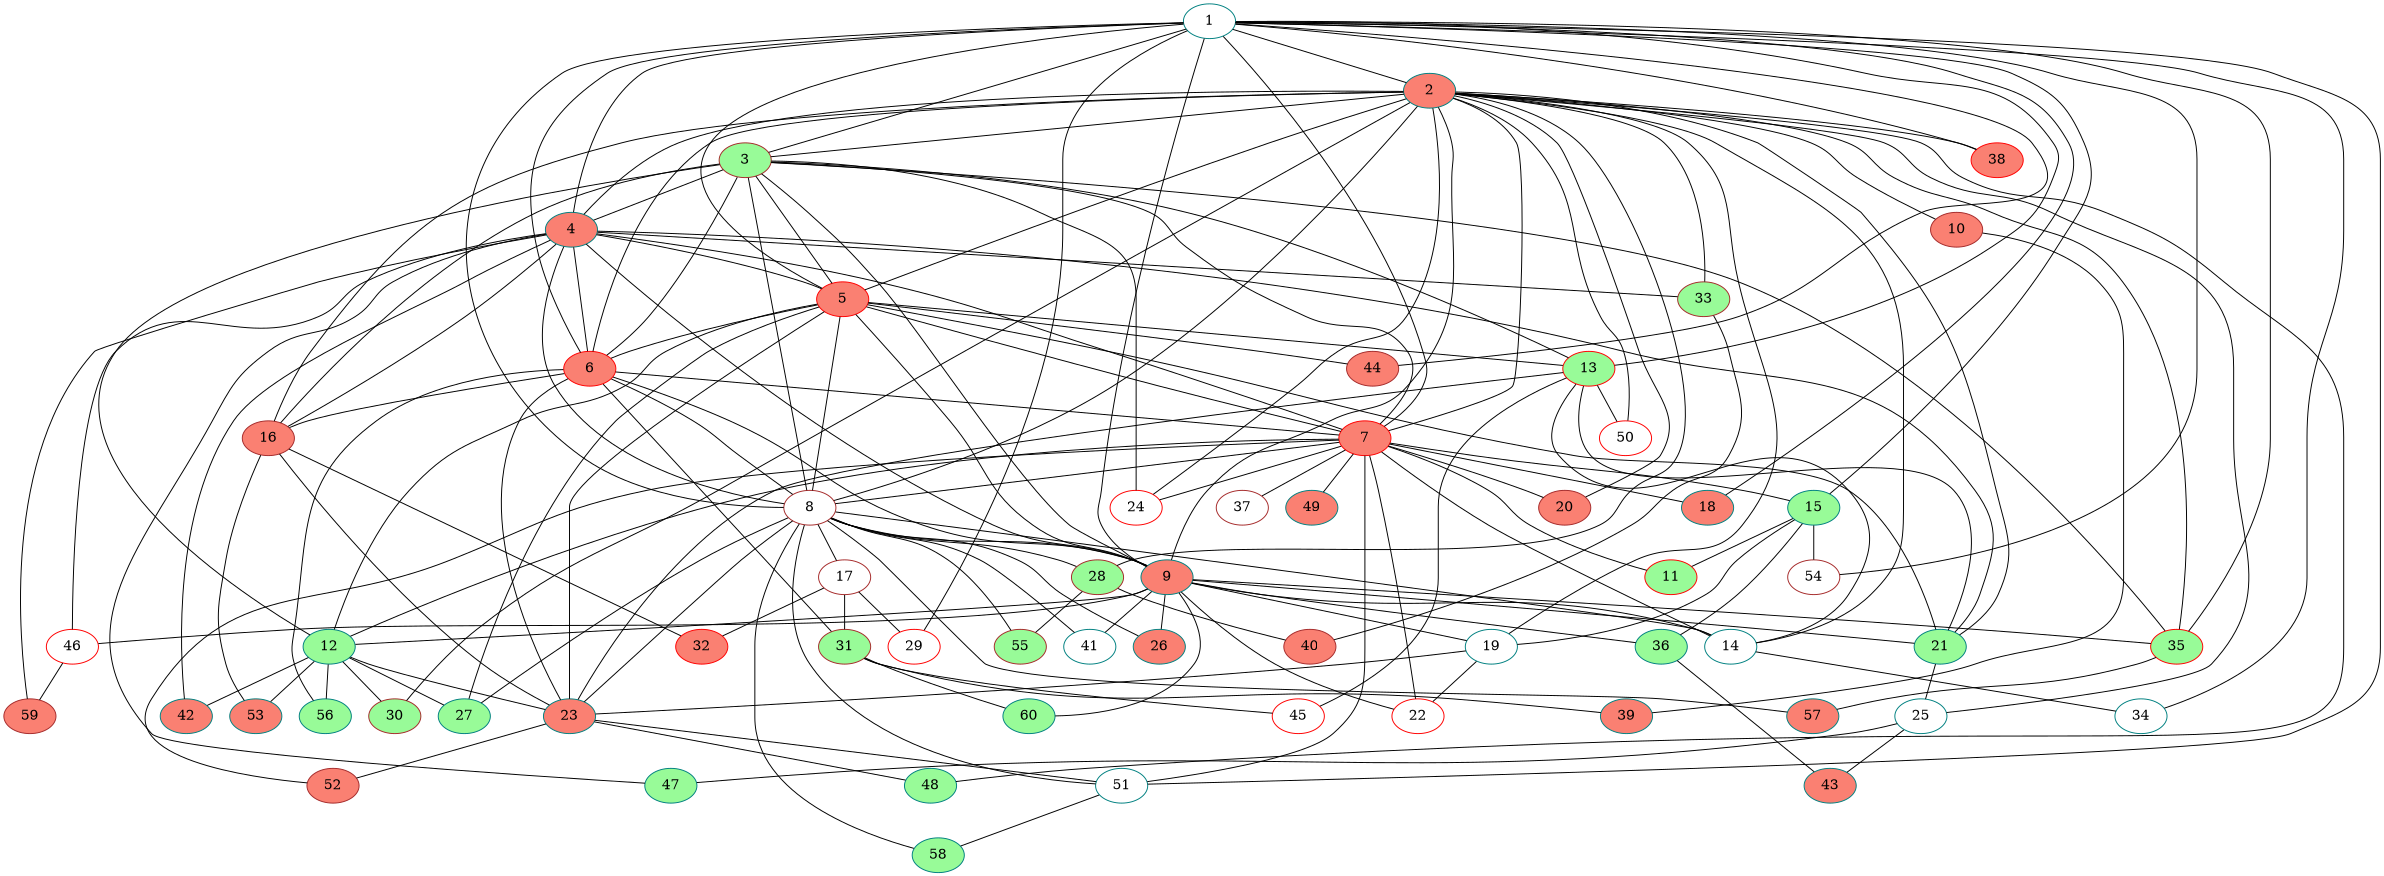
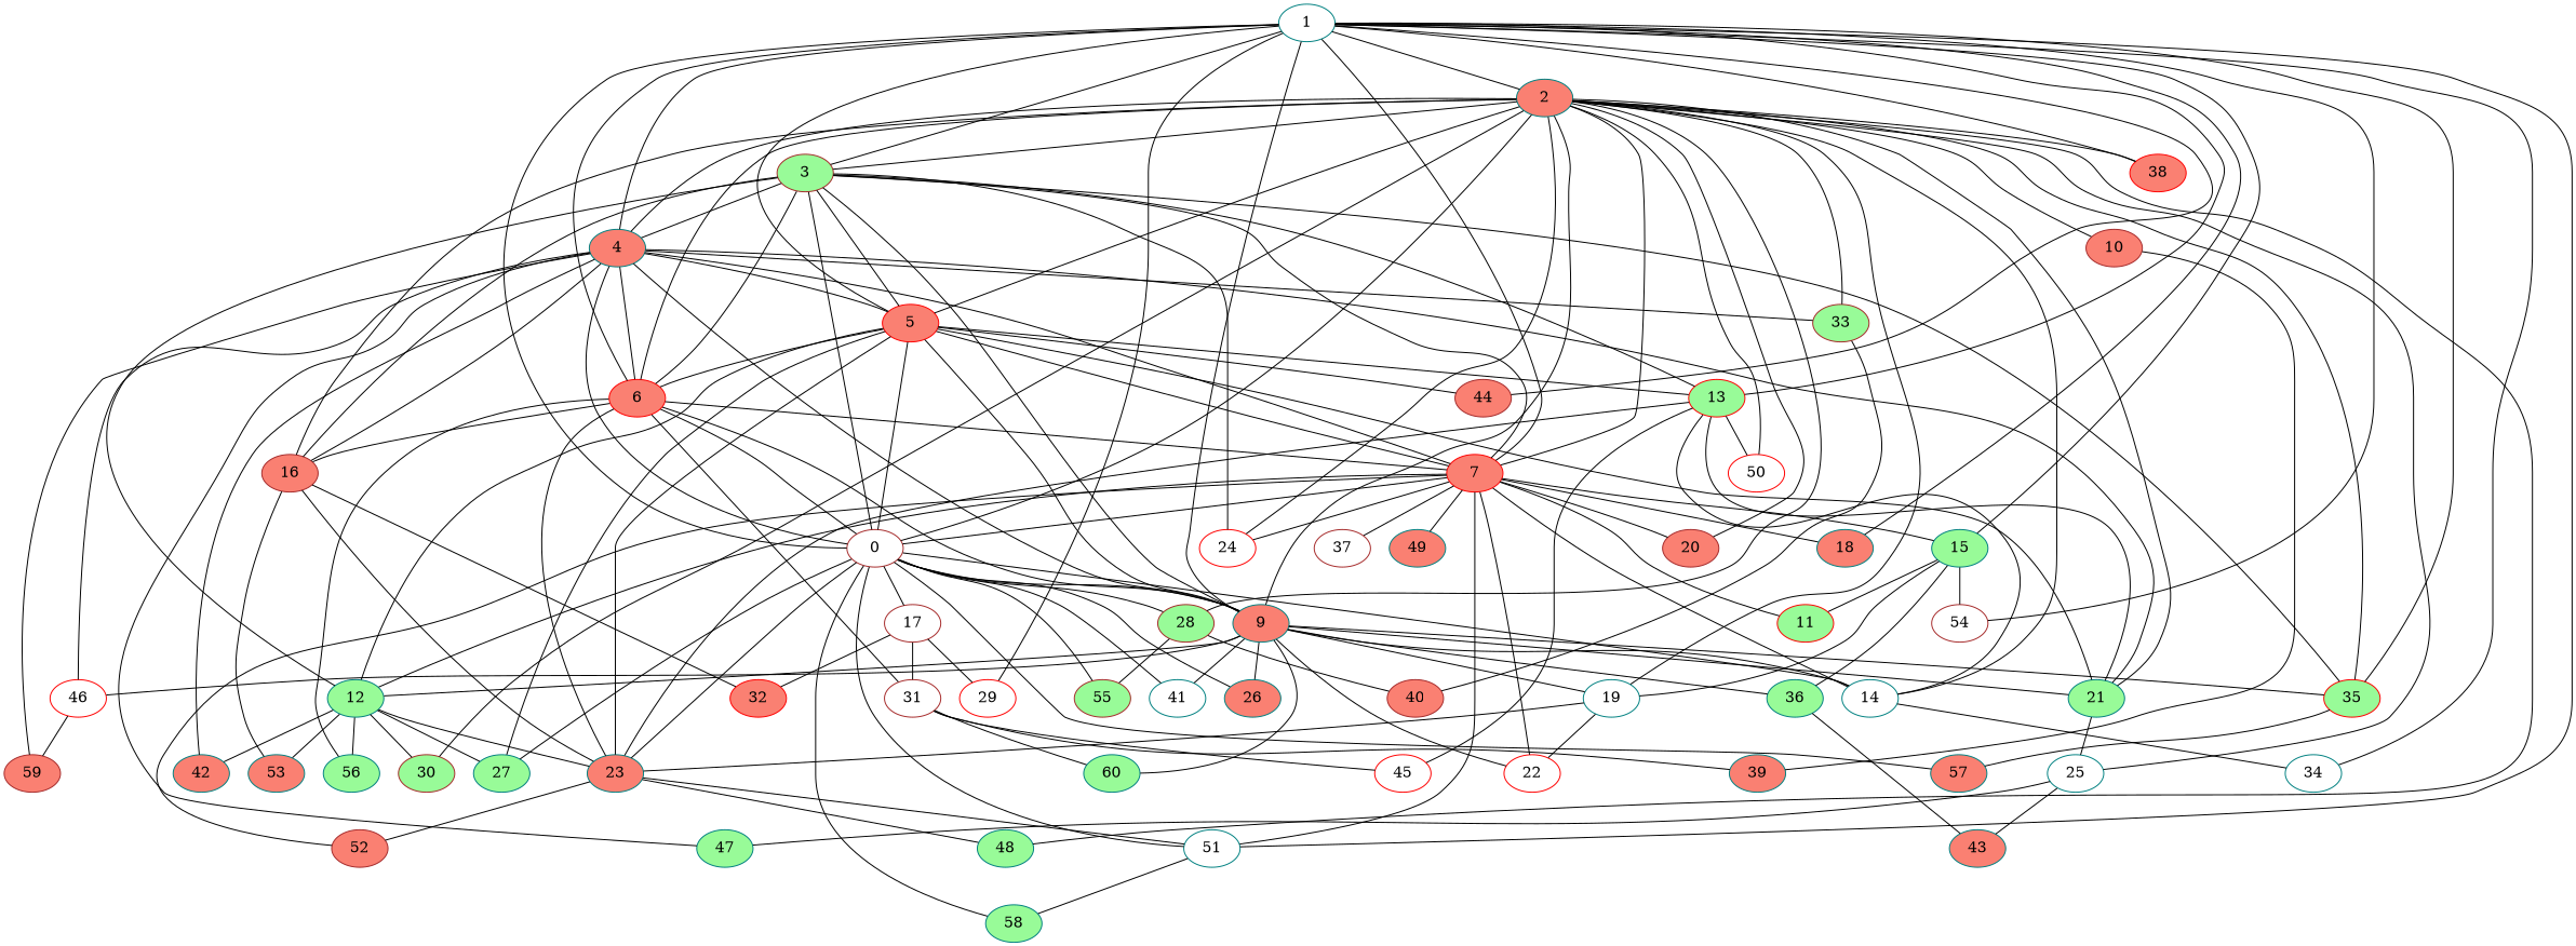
  graph {
    node [color=teal fillcolor=salmon style=filled]
    edge [weight=1.0]
    1 [fillcolor=white]
    2
    3 [color=brown fillcolor=palegreen]
    4
    5 [color=red]
    6 [color=red]
    7 [color=red]
-   8 [color=brown fillcolor=white]
+   8 [color=brown fillcolor=white label=0]
    9
    13 [color=red fillcolor=palegreen]
    15 [fillcolor=palegreen]
    18
    29 [color=red fillcolor=white]
    34 [fillcolor=white]
    35 [color=red fillcolor=palegreen]
    38 [color=red]
    44 [color=brown]
    51 [fillcolor=white]
    54 [color=brown fillcolor=white]
    10 [color=brown]
    14 [fillcolor=white]
    16 [color=brown]
    19 [fillcolor=white]
    20 [color=brown]
    21 [fillcolor=palegreen]
    24 [color=red fillcolor=white]
    25 [fillcolor=white]
    28 [color=brown fillcolor=palegreen]
    30 [color=brown fillcolor=palegreen]
    33 [color=brown fillcolor=palegreen]
    48 [fillcolor=palegreen]
    50 [color=red fillcolor=white]
    12 [fillcolor=palegreen]
    42
    46 [color=red fillcolor=white]
    47 [fillcolor=palegreen]
    59 [color=brown]
    23
    27 [fillcolor=palegreen]
-   31 [color=brown fillcolor=palegreen]
+   31 [color=brown fillcolor=white]
    56 [fillcolor=palegreen]
    11 [color=red fillcolor=palegreen]
    22 [color=red fillcolor=white]
    37 [color=brown fillcolor=white]
    49
    52 [color=brown]
    17 [color=brown fillcolor=white]
    26
    41 [fillcolor=white]
    55 [color=brown fillcolor=palegreen]
    57
    58 [fillcolor=palegreen]
    36 [fillcolor=palegreen]
    60 [fillcolor=palegreen]
    45 [color=red fillcolor=white]
    39
    53
    32 [color=red]
    43
    40 [color=brown]
    1 -- 2
    1 -- 3
    1 -- 4
    1 -- 5 [weight=3.0]
    1 -- 6 [weight=2.0]
    1 -- 7
    1 -- 8 [weight=2.0]
    1 -- 9
    1 -- 13
    1 -- 15
    1 -- 18
    1 -- 29
    1 -- 34
    1 -- 35
    1 -- 38
    1 -- 44
    1 -- 51 [weight=2.0]
    1 -- 54
    2 -- 3
    2 -- 4
    2 -- 5 [weight=2.0]
    2 -- 6 [weight=3.0]
    2 -- 7
    2 -- 8 [weight=2.0]
    2 -- 9
    2 -- 35
    2 -- 38
    2 -- 10
    2 -- 14
    2 -- 16 [weight=3.0]
    2 -- 19
    2 -- 20
    2 -- 21
    2 -- 24
    2 -- 25
    2 -- 28
    2 -- 30
    2 -- 33
    2 -- 48
    2 -- 50
    3 -- 4
    3 -- 5 [weight=2.0]
    3 -- 6 [weight=2.0]
    3 -- 7
    3 -- 8 [weight=2.0]
    3 -- 9 [weight=2.0]
    3 -- 13
    3 -- 35
    3 -- 16 [weight=11.0]
    3 -- 24
    3 -- 12
    4 -- 5 [weight=3.0]
    4 -- 6 [weight=2.0]
    4 -- 7
    4 -- 8 [weight=2.0]
    4 -- 9
    4 -- 16 [weight=4.0]
    4 -- 21
    4 -- 33
    4 -- 42
    4 -- 46
    4 -- 47
    4 -- 59
    5 -- 6 [weight=2.0]
    5 -- 7 [weight=3.0]
    5 -- 8 [weight=4.0]
    5 -- 9 [weight=11.0]
    5 -- 13
    5 -- 44 [weight=2.0]
    5 -- 21 [weight=3.0]
    5 -- 12
    5 -- 23 [weight=8.0]
    5 -- 27
    6 -- 7
    6 -- 8 [weight=2.0]
    6 -- 9
    6 -- 16 [weight=2.0]
    6 -- 23
    6 -- 31
    6 -- 56
    7 -- 8 [weight=3.0]
    7 -- 15
    7 -- 18
    7 -- 51
    7 -- 14 [weight=2.0]
    7 -- 20
    7 -- 24
    7 -- 12
    7 -- 11
    7 -- 22
    7 -- 37
    7 -- 49
    7 -- 52
    8 -- 9 [weight=2.0]
    8 -- 51
    8 -- 14
    8 -- 28
    8 -- 23 [weight=2.0]
    8 -- 27
    8 -- 17
    8 -- 26
    8 -- 41
    8 -- 55
    8 -- 57
    8 -- 58
    9 -- 35
    9 -- 14
    9 -- 19
    9 -- 21
    9 -- 12
    9 -- 46
    9 -- 22
    9 -- 26
    9 -- 41
    9 -- 36
    9 -- 60
    13 -- 14
    13 -- 21
    13 -- 50
    13 -- 23
    13 -- 45
    15 -- 54
    15 -- 19
    15 -- 11
    15 -- 36
    35 -- 57
    51 -- 58
    10 -- 39
    14 -- 34
    16 -- 23
    16 -- 53
    16 -- 32 [weight=2.0]
    19 -- 23
    19 -- 22
    21 -- 25
    25 -- 47
    25 -- 43
    28 -- 55
    28 -- 40
    33 -- 40
    12 -- 30
    12 -- 42
    12 -- 23 [weight=2.0]
    12 -- 27 [weight=2.0]
    12 -- 56
    12 -- 53
    46 -- 59
    23 -- 51
    23 -- 48
    23 -- 52
    31 -- 60
    31 -- 45
    31 -- 39
    17 -- 29
    17 -- 31
    17 -- 32
    36 -- 43
  }
